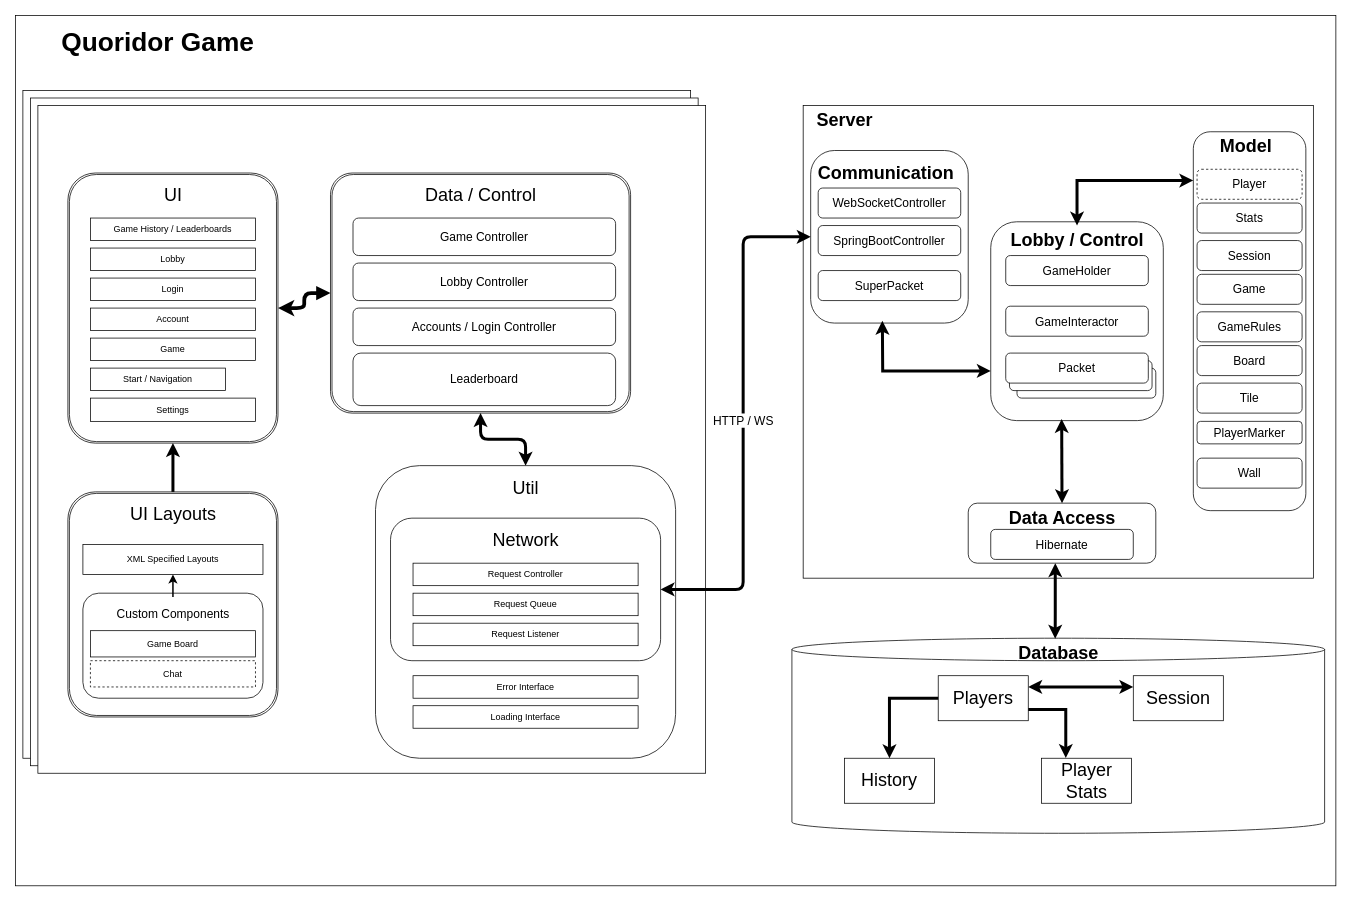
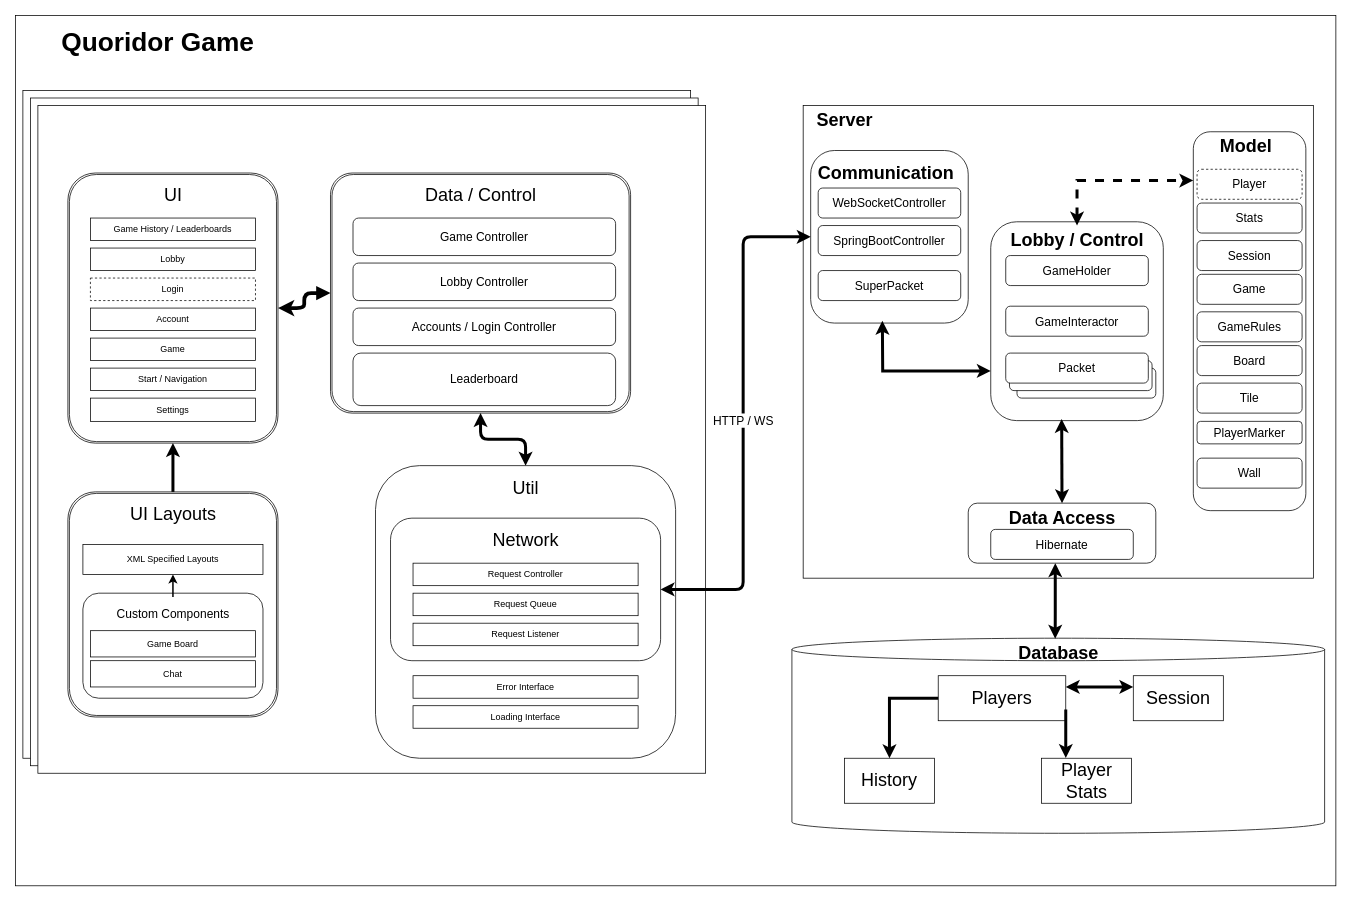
  <mxCell id="0" style=";html=1;" />
  <mxCell id="1" style=";html=1;" parent="0" />
  <mxCell id="2" value="" style="rounded=0;whiteSpace=wrap;html=1;" parent="1" vertex="1"><mxGeometry width="1760" height="1160" as="geometry" x="20" y="20" /></mxCell>
  <mxCell id="3" value="" style="whiteSpace=wrap;html=1;aspect=fixed;" vertex="1" parent="1"><mxGeometry x="30" y="120" width="890" height="890" as="geometry" /></mxCell>
  <mxCell id="4" value="" style="whiteSpace=wrap;html=1;aspect=fixed;" vertex="1" parent="1"><mxGeometry x="40" y="130" width="890" height="890" as="geometry" /></mxCell>
  <mxCell id="5" value="Quoridor Game" style="text;html=1;strokeColor=none;fillColor=none;align=center;verticalAlign=middle;whiteSpace=wrap;rounded=0;strokeWidth=4;fontSize=35;fontStyle=1" parent="1" vertex="1"><mxGeometry x="40" y="40" width="340" height="30" as="geometry" /></mxCell>
  <mxCell id="6" value="" style="rounded=0;whiteSpace=wrap;html=1;" parent="1" vertex="1"><mxGeometry x="1070" y="140" width="680" height="630" as="geometry" /></mxCell>
  <mxCell id="7" value="&lt;font style=&quot;font-size: 21px;&quot;&gt;&lt;br&gt;&lt;/font&gt;" style="shape=cylinder3;whiteSpace=wrap;html=1;boundedLbl=1;backgroundOutline=1;size=15;" parent="1" vertex="1"><mxGeometry x="1055" y="850" width="710" height="260" as="geometry" /></mxCell>
  <mxCell id="8" value="" style="whiteSpace=wrap;html=1;aspect=fixed;" parent="1" vertex="1"><mxGeometry x="50" y="140" width="890" height="890" as="geometry" /></mxCell>
  <mxCell id="9" value="" style="shape=ext;double=1;rounded=1;whiteSpace=wrap;html=1;arcSize=13;" parent="1" vertex="1"><mxGeometry x="90" y="230" width="280" height="360" as="geometry" /></mxCell>
  <mxCell id="10" value="&lt;span style=&quot;font-weight: normal;&quot;&gt;UI&lt;br&gt;&lt;/span&gt;" style="text;strokeColor=none;fillColor=none;html=1;fontSize=24;fontStyle=1;verticalAlign=middle;align=center;" parent="1" vertex="1"><mxGeometry x="180" y="240" width="100" height="40" as="geometry" /></mxCell>
  <mxCell id="11" value="Game History / Leaderboards" style="rounded=0;whiteSpace=wrap;html=1;" parent="1" vertex="1"><mxGeometry x="120" y="290" width="220" height="30" as="geometry" /></mxCell>
  <mxCell id="12" value="Lobby" style="rounded=0;whiteSpace=wrap;html=1;" parent="1" vertex="1"><mxGeometry x="120" y="330" width="220" height="30" as="geometry" /></mxCell>
- <mxCell id="13" value="Login" style="rounded=0;whiteSpace=wrap;html=1;" parent="1" vertex="1"><mxGeometry x="120" y="370" width="220" height="30" as="geometry" /></mxCell>
+ <mxCell id="13" value="Login" style="rounded=0;whiteSpace=wrap;html=1;dashed=1;" parent="1" vertex="1"><mxGeometry x="120" y="370" width="220" height="30" as="geometry" /></mxCell>
  <mxCell id="14" value="Account" style="rounded=0;whiteSpace=wrap;html=1;" parent="1" vertex="1"><mxGeometry x="120" y="410" width="220" height="30" as="geometry" /></mxCell>
  <mxCell id="15" value="Game" style="rounded=0;whiteSpace=wrap;html=1;" parent="1" vertex="1"><mxGeometry x="120" y="450" width="220" height="30" as="geometry" /></mxCell>
- <mxCell id="16" value="Start / Navigation" style="rounded=0;whiteSpace=wrap;html=1;" parent="1" vertex="1"><mxGeometry x="120" y="490" width="180" height="30" as="geometry" /></mxCell>
+ <mxCell id="16" value="Start / Navigation" style="rounded=0;whiteSpace=wrap;html=1;" parent="1" vertex="1"><mxGeometry x="120" y="490" width="220" height="30" as="geometry" /></mxCell>
  <mxCell id="17" value="Settings" style="rounded=0;whiteSpace=wrap;html=1;" parent="1" vertex="1"><mxGeometry x="120" y="530" width="220" height="31" as="geometry" /></mxCell>
  <mxCell id="18" style="edgeStyle=orthogonalEdgeStyle;rounded=1;orthogonalLoop=1;jettySize=auto;html=1;endArrow=classic;endFill=1;strokeWidth=5;startArrow=block;startFill=1;" parent="1" source="20" target="9" edge="1"><mxGeometry relative="1" as="geometry" /></mxCell>
  <mxCell id="19" style="edgeStyle=orthogonalEdgeStyle;orthogonalLoop=1;jettySize=auto;html=1;exitX=0.5;exitY=1;exitDx=0;exitDy=0;entryX=0.5;entryY=0;entryDx=0;entryDy=0;strokeWidth=4;rounded=1;startArrow=classic;startFill=1;" parent="1" source="20" target="26" edge="1"><mxGeometry relative="1" as="geometry" /></mxCell>
  <mxCell id="20" value="" style="shape=ext;double=1;rounded=1;whiteSpace=wrap;html=1;arcSize=9;" parent="1" vertex="1"><mxGeometry x="440" y="230" width="400" height="320" as="geometry" /></mxCell>
  <mxCell id="21" value="&lt;span style=&quot;font-weight: 400;&quot;&gt;Data / Control&lt;br&gt;&lt;/span&gt;" style="text;strokeColor=none;fillColor=none;html=1;fontSize=24;fontStyle=1;verticalAlign=middle;align=center;" parent="1" vertex="1"><mxGeometry x="530" y="240" width="220" height="40" as="geometry" /></mxCell>
  <mxCell id="22" value="&lt;font style=&quot;font-size: 16px;&quot;&gt;Game Controller&lt;/font&gt;" style="rounded=1;whiteSpace=wrap;html=1;" parent="1" vertex="1"><mxGeometry x="470" y="290" width="350" height="50" as="geometry" /></mxCell>
  <mxCell id="23" value="&lt;font style=&quot;font-size: 16px;&quot;&gt;Lobby Controller&lt;/font&gt;" style="rounded=1;whiteSpace=wrap;html=1;" parent="1" vertex="1"><mxGeometry x="470" y="350" width="350" height="50" as="geometry" /></mxCell>
  <mxCell id="24" value="&lt;font style=&quot;font-size: 16px;&quot;&gt;Accounts / Login Controller&lt;/font&gt;" style="rounded=1;whiteSpace=wrap;html=1;" parent="1" vertex="1"><mxGeometry x="470" y="410" width="350" height="50" as="geometry" /></mxCell>
  <mxCell id="25" value="&lt;font style=&quot;font-size: 16px;&quot;&gt;Leaderboard&lt;/font&gt;" style="rounded=1;whiteSpace=wrap;html=1;" parent="1" vertex="1"><mxGeometry x="470" y="470" width="350" height="70" as="geometry" /></mxCell>
  <mxCell id="26" value="" style="rounded=1;whiteSpace=wrap;html=1;" parent="1" vertex="1"><mxGeometry x="500" y="620" width="400" height="390" as="geometry" /></mxCell>
  <mxCell id="27" value="&lt;span style=&quot;font-weight: 400;&quot;&gt;Util&lt;br&gt;&lt;/span&gt;" style="text;strokeColor=none;fillColor=none;html=1;fontSize=24;fontStyle=1;verticalAlign=middle;align=center;" parent="1" vertex="1"><mxGeometry x="590" y="630" width="220" height="40" as="geometry" /></mxCell>
  <mxCell id="28" value="" style="rounded=1;whiteSpace=wrap;html=1;" parent="1" vertex="1"><mxGeometry x="520" y="690" width="360" height="190" as="geometry" /></mxCell>
  <mxCell id="29" value="&lt;span style=&quot;font-weight: 400;&quot;&gt;Network&lt;br&gt;&lt;/span&gt;" style="text;strokeColor=none;fillColor=none;html=1;fontSize=24;fontStyle=1;verticalAlign=middle;align=center;" parent="1" vertex="1"><mxGeometry x="590" y="700" width="220" height="40" as="geometry" /></mxCell>
  <mxCell id="30" value="Request Controller" style="rounded=0;whiteSpace=wrap;html=1;" parent="1" vertex="1"><mxGeometry x="550" y="750" width="300" height="30" as="geometry" /></mxCell>
  <mxCell id="31" value="Request Listener" style="rounded=0;whiteSpace=wrap;html=1;" parent="1" vertex="1"><mxGeometry x="550" y="830" width="300" height="30" as="geometry" /></mxCell>
  <mxCell id="32" value="Loading Interface" style="rounded=0;whiteSpace=wrap;html=1;" parent="1" vertex="1"><mxGeometry x="550" y="940" width="300" height="30" as="geometry" /></mxCell>
  <mxCell id="33" value="Error Interface" style="rounded=0;whiteSpace=wrap;html=1;" parent="1" vertex="1"><mxGeometry x="550" y="900" width="300" height="30" as="geometry" /></mxCell>
  <mxCell id="34" value="Request Queue" style="rounded=0;whiteSpace=wrap;html=1;" parent="1" vertex="1"><mxGeometry x="550" y="790" width="300" height="30" as="geometry" /></mxCell>
  <mxCell id="35" style="edgeStyle=orthogonalEdgeStyle;rounded=1;orthogonalLoop=1;jettySize=auto;html=1;entryX=0.5;entryY=1;entryDx=0;entryDy=0;strokeWidth=4;" parent="1" source="36" target="9" edge="1"><mxGeometry relative="1" as="geometry" /></mxCell>
  <mxCell id="36" value="" style="shape=ext;double=1;rounded=1;whiteSpace=wrap;html=1;arcSize=13;" parent="1" vertex="1"><mxGeometry x="90" y="655" width="280" height="300" as="geometry" /></mxCell>
  <mxCell id="37" value="&lt;span style=&quot;font-weight: normal;&quot;&gt;UI Layouts&lt;br&gt;&lt;/span&gt;" style="text;strokeColor=none;fillColor=none;html=1;fontSize=24;fontStyle=1;verticalAlign=middle;align=center;" parent="1" vertex="1"><mxGeometry x="180" y="665" width="100" height="40" as="geometry" /></mxCell>
  <mxCell id="38" value="XML Specified Layouts" style="rounded=0;whiteSpace=wrap;html=1;" parent="1" vertex="1"><mxGeometry x="110" y="725" width="240" height="40" as="geometry" /></mxCell>
  <mxCell id="39" value="" style="rounded=1;whiteSpace=wrap;html=1;" parent="1" vertex="1"><mxGeometry x="110" y="790" width="240" height="140" as="geometry" /></mxCell>
  <mxCell id="40" style="edgeStyle=orthogonalEdgeStyle;rounded=1;orthogonalLoop=1;jettySize=auto;html=1;exitX=0.5;exitY=0;exitDx=0;exitDy=0;entryX=0.5;entryY=1;entryDx=0;entryDy=0;strokeWidth=3;strokeColor=none;" parent="1" source="42" target="38" edge="1"><mxGeometry relative="1" as="geometry" /></mxCell>
  <mxCell id="41" style="edgeStyle=orthogonalEdgeStyle;rounded=0;orthogonalLoop=1;jettySize=auto;html=1;entryX=0.5;entryY=1;entryDx=0;entryDy=0;strokeWidth=2;" parent="1" source="42" target="38" edge="1"><mxGeometry relative="1" as="geometry" /></mxCell>
  <mxCell id="42" value="&lt;span style=&quot;font-weight: 400; font-size: 16px;&quot;&gt;Custom Components&lt;br&gt;&lt;/span&gt;" style="text;strokeColor=none;fillColor=none;html=1;fontSize=24;fontStyle=1;verticalAlign=middle;align=center;" parent="1" vertex="1"><mxGeometry x="120" y="795" width="220" height="40" as="geometry" /></mxCell>
  <mxCell id="43" value="Game Board" style="rounded=0;whiteSpace=wrap;html=1;" parent="1" vertex="1"><mxGeometry x="120" y="840" width="220" height="35" as="geometry" /></mxCell>
- <mxCell id="44" value="Chat" style="rounded=0;whiteSpace=wrap;html=1;dashed=1;" parent="1" vertex="1"><mxGeometry x="120" y="880" width="220" height="35" as="geometry" /></mxCell>
+ <mxCell id="44" value="Chat" style="rounded=0;whiteSpace=wrap;html=1;" parent="1" vertex="1"><mxGeometry x="120" y="880" width="220" height="35" as="geometry" /></mxCell>
  <mxCell id="45" value="Database" style="text;strokeColor=none;fillColor=none;html=1;fontSize=24;fontStyle=1;verticalAlign=middle;align=center;" parent="1" vertex="1"><mxGeometry x="1360" y="850" width="100" height="40" as="geometry" /></mxCell>
- <mxCell id="46" value="&lt;font style=&quot;font-size: 24px;&quot;&gt;Players&lt;/font&gt;" style="rounded=0;whiteSpace=wrap;html=1;" parent="1" vertex="1"><mxGeometry x="1250" y="900" width="120" height="60" as="geometry" /></mxCell>
+ <mxCell id="46" value="&lt;font style=&quot;font-size: 24px;&quot;&gt;Players&lt;/font&gt;" style="rounded=0;whiteSpace=wrap;html=1;" parent="1" vertex="1"><mxGeometry x="1250" y="900" width="170" height="60" as="geometry" /></mxCell>
  <mxCell id="47" value="&lt;font style=&quot;font-size: 24px;&quot;&gt;History&lt;/font&gt;" style="rounded=0;whiteSpace=wrap;html=1;" parent="1" vertex="1"><mxGeometry x="1125" y="1010" width="120" height="60" as="geometry" /></mxCell>
  <mxCell id="48" value="&lt;font style=&quot;font-size: 24px;&quot;&gt;Player Stats&lt;/font&gt;" style="rounded=0;whiteSpace=wrap;html=1;" parent="1" vertex="1"><mxGeometry x="1387.5" y="1010" width="120" height="60" as="geometry" /></mxCell>
  <mxCell id="49" value="&lt;font style=&quot;font-size: 24px;&quot;&gt;Session&lt;/font&gt;" style="rounded=0;whiteSpace=wrap;html=1;" parent="1" vertex="1"><mxGeometry x="1510" y="900" width="120" height="60" as="geometry" /></mxCell>
  <mxCell id="50" value="Server" style="text;strokeColor=none;fillColor=none;html=1;fontSize=24;fontStyle=1;verticalAlign=middle;align=center;" vertex="1" parent="1"><mxGeometry x="1070" y="140" width="110" height="40" as="geometry" /></mxCell>
  <mxCell id="51" value="" style="rounded=1;whiteSpace=wrap;html=1;" vertex="1" parent="1"><mxGeometry x="1080" y="200" width="210" height="230" as="geometry" /></mxCell>
  <mxCell id="52" value="Communication" style="text;strokeColor=none;fillColor=none;html=1;fontSize=24;fontStyle=1;verticalAlign=middle;align=center;" vertex="1" parent="1"><mxGeometry x="1070" y="210" width="220" height="40" as="geometry" /></mxCell>
  <mxCell id="53" value="&lt;font style=&quot;font-size: 16px;&quot;&gt;WebSocketController&lt;/font&gt;" style="rounded=1;whiteSpace=wrap;html=1;" vertex="1" parent="1"><mxGeometry x="1090" y="250" width="190" height="40" as="geometry" /></mxCell>
  <mxCell id="54" value="&lt;font style=&quot;font-size: 16px;&quot;&gt;SpringBootController&lt;/font&gt;" style="rounded=1;whiteSpace=wrap;html=1;" vertex="1" parent="1"><mxGeometry x="1090" y="300" width="190" height="40" as="geometry" /></mxCell>
  <mxCell id="55" value="HTTP / WS" style="edgeStyle=orthogonalEdgeStyle;rounded=1;orthogonalLoop=1;jettySize=auto;html=1;exitX=1;exitY=0.5;exitDx=0;exitDy=0;strokeWidth=4;startArrow=classic;startFill=1;entryX=0;entryY=0.5;entryDx=0;entryDy=0;fontSize=16;" parent="1" source="28" target="51" edge="1"><mxGeometry relative="1" as="geometry"><Array as="points"><mxPoint x="990" y="785" /><mxPoint x="990" y="315" /></Array></mxGeometry></mxCell>
  <mxCell id="56" value="" style="rounded=1;whiteSpace=wrap;html=1;" vertex="1" parent="1"><mxGeometry x="1290" y="670" width="250" height="80" as="geometry" /></mxCell>
  <mxCell id="57" value="Data Access" style="text;strokeColor=none;fillColor=none;html=1;fontSize=24;fontStyle=1;verticalAlign=middle;align=center;" vertex="1" parent="1"><mxGeometry x="1305" y="670" width="220" height="40" as="geometry" /></mxCell>
  <mxCell id="58" value="&lt;font style=&quot;font-size: 16px;&quot;&gt;Hibernate&lt;/font&gt;" style="rounded=1;whiteSpace=wrap;html=1;" vertex="1" parent="1"><mxGeometry x="1320" y="705" width="190" height="40" as="geometry" /></mxCell>
  <mxCell id="59" value="&lt;font style=&quot;font-size: 16px;&quot;&gt;SuperPacket&lt;/font&gt;" style="rounded=1;whiteSpace=wrap;html=1;fontSize=16;" vertex="1" parent="1"><mxGeometry x="1090" y="360" width="190" height="40" as="geometry" /></mxCell>
  <mxCell id="60" value="" style="rounded=1;whiteSpace=wrap;html=1;" vertex="1" parent="1"><mxGeometry x="1320" y="295" width="230" height="265" as="geometry" /></mxCell>
  <mxCell id="61" value="Lobby / Control" style="text;strokeColor=none;fillColor=none;html=1;fontSize=24;fontStyle=1;verticalAlign=middle;align=center;" vertex="1" parent="1"><mxGeometry x="1325" y="300" width="220" height="40" as="geometry" /></mxCell>
  <mxCell id="62" value="GameHolder" style="rounded=1;whiteSpace=wrap;html=1;fontSize=16;" vertex="1" parent="1"><mxGeometry x="1340" y="340" width="190" height="40" as="geometry" /></mxCell>
  <mxCell id="63" value="GameInteractor" style="rounded=1;whiteSpace=wrap;html=1;fontSize=16;" vertex="1" parent="1"><mxGeometry x="1340" y="407.5" width="190" height="40" as="geometry" /></mxCell>
  <mxCell id="64" value="Packet" style="rounded=1;whiteSpace=wrap;html=1;fontSize=16;" vertex="1" parent="1"><mxGeometry x="1355" y="490" width="185" height="40" as="geometry" /></mxCell>
  <mxCell id="65" value="Packet" style="rounded=1;whiteSpace=wrap;html=1;fontSize=16;" vertex="1" parent="1"><mxGeometry x="1345" y="480" width="190" height="40" as="geometry" /></mxCell>
  <mxCell id="66" value="Packet" style="rounded=1;whiteSpace=wrap;html=1;fontSize=16;" vertex="1" parent="1"><mxGeometry x="1340" y="470" width="190" height="40" as="geometry" /></mxCell>
  <mxCell id="67" value="" style="rounded=1;whiteSpace=wrap;html=1;" vertex="1" parent="1"><mxGeometry x="1590" y="175" width="150" height="505" as="geometry" /></mxCell>
  <mxCell id="68" value="Model" style="text;strokeColor=none;fillColor=none;html=1;fontSize=24;fontStyle=1;verticalAlign=middle;align=center;" vertex="1" parent="1"><mxGeometry x="1550" y="175" width="220" height="40" as="geometry" /></mxCell>
  <mxCell id="69" value="Game" style="rounded=1;whiteSpace=wrap;html=1;fontSize=16;" vertex="1" parent="1"><mxGeometry x="1595" y="365" width="140" height="40" as="geometry" /></mxCell>
  <mxCell id="70" value="GameRules" style="rounded=1;whiteSpace=wrap;html=1;fontSize=16;" vertex="1" parent="1"><mxGeometry x="1595" y="415" width="140" height="40" as="geometry" /></mxCell>
  <mxCell id="71" value="Board" style="rounded=1;whiteSpace=wrap;html=1;fontSize=16;" vertex="1" parent="1"><mxGeometry x="1595" y="460" width="140" height="40" as="geometry" /></mxCell>
  <mxCell id="72" value="Player" style="rounded=1;whiteSpace=wrap;html=1;fontSize=16;dashed=1;" vertex="1" parent="1"><mxGeometry x="1595" y="225" width="140" height="40" as="geometry" /></mxCell>
  <mxCell id="73" value="Stats" style="rounded=1;whiteSpace=wrap;html=1;fontSize=16;" vertex="1" parent="1"><mxGeometry x="1595" y="270" width="140" height="40" as="geometry" /></mxCell>
  <mxCell id="74" value="Session" style="rounded=1;whiteSpace=wrap;html=1;fontSize=16;" vertex="1" parent="1"><mxGeometry x="1595" y="320" width="140" height="40" as="geometry" /></mxCell>
  <mxCell id="75" value="Tile" style="rounded=1;whiteSpace=wrap;html=1;fontSize=16;" vertex="1" parent="1"><mxGeometry x="1595" y="510" width="140" height="40" as="geometry" /></mxCell>
  <mxCell id="76" value="PlayerMarker" style="rounded=1;whiteSpace=wrap;html=1;fontSize=16;" vertex="1" parent="1"><mxGeometry x="1595" y="561" width="140" height="30" as="geometry" /></mxCell>
  <mxCell id="77" value="Wall" style="rounded=1;whiteSpace=wrap;html=1;fontSize=16;" vertex="1" parent="1"><mxGeometry x="1595" y="610" width="140" height="40" as="geometry" /></mxCell>
  <mxCell id="78" value="" style="endArrow=classic;startArrow=classic;html=1;rounded=0;entryX=0;entryY=0.75;entryDx=0;entryDy=0;exitX=0.455;exitY=0.987;exitDx=0;exitDy=0;exitPerimeter=0;strokeWidth=4;" edge="1" parent="1" source="51" target="60"><mxGeometry width="50" height="50" relative="1" as="geometry"><mxPoint x="1190" y="490" as="sourcePoint" /><mxPoint x="1240" y="440" as="targetPoint" /><Array as="points"><mxPoint x="1176" y="494" /></Array></mxGeometry></mxCell>
  <mxCell id="79" value="" style="endArrow=classic;startArrow=classic;html=1;rounded=0;entryX=0.5;entryY=0;entryDx=0;entryDy=0;exitX=0.411;exitY=0.992;exitDx=0;exitDy=0;strokeWidth=4;exitPerimeter=0;" edge="1" parent="1" source="60" target="57"><mxGeometry width="50" height="50" relative="1" as="geometry"><mxPoint x="1186" y="437" as="sourcePoint" /><mxPoint x="1330" y="504" as="targetPoint" /><Array as="points" /></mxGeometry></mxCell>
- <mxCell id="80" value="" style="endArrow=classic;startArrow=classic;html=1;rounded=0;entryX=-0.036;entryY=0.375;entryDx=0;entryDy=0;exitX=0.5;exitY=0;exitDx=0;exitDy=0;strokeWidth=4;entryPerimeter=0;" edge="1" parent="1" source="61" target="72"><mxGeometry width="50" height="50" relative="1" as="geometry"><mxPoint x="1196" y="447" as="sourcePoint" /><mxPoint x="1340" y="514" as="targetPoint" /><Array as="points"><mxPoint x="1435" y="240" /></Array></mxGeometry></mxCell>
+ <mxCell id="80" value="" style="endArrow=classic;startArrow=classic;html=1;rounded=0;entryX=-0.036;entryY=0.375;entryDx=0;entryDy=0;exitX=0.5;exitY=0;exitDx=0;exitDy=0;strokeWidth=4;entryPerimeter=0;dashed=1;" edge="1" parent="1" source="61" target="72"><mxGeometry width="50" height="50" relative="1" as="geometry"><mxPoint x="1196" y="447" as="sourcePoint" /><mxPoint x="1340" y="514" as="targetPoint" /><Array as="points"><mxPoint x="1435" y="240" /></Array></mxGeometry></mxCell>
  <mxCell id="81" value="" style="endArrow=classic;startArrow=classic;html=1;rounded=0;entryX=0.459;entryY=0.015;entryDx=0;entryDy=0;exitX=0.455;exitY=0.987;exitDx=0;exitDy=0;exitPerimeter=0;strokeWidth=4;entryPerimeter=0;" edge="1" parent="1" target="45"><mxGeometry width="50" height="50" relative="1" as="geometry"><mxPoint x="1406" y="750" as="sourcePoint" /><mxPoint x="1550" y="817" as="targetPoint" /><Array as="points"><mxPoint x="1406" y="817" /></Array></mxGeometry></mxCell>
  <mxCell id="82" value="" style="endArrow=classic;startArrow=classic;html=1;rounded=0;exitX=0;exitY=0.25;exitDx=0;exitDy=0;entryX=1;entryY=0.25;entryDx=0;entryDy=0;strokeWidth=4;" edge="1" parent="1" source="49" target="46"><mxGeometry width="50" height="50" relative="1" as="geometry"><mxPoint x="1418" y="987.5" as="sourcePoint" /><mxPoint x="1370" y="922.5" as="targetPoint" /><Array as="points" /></mxGeometry></mxCell>
  <mxCell id="83" value="" style="endArrow=classic;html=1;rounded=0;entryX=0.5;entryY=0;entryDx=0;entryDy=0;exitX=0;exitY=0.5;exitDx=0;exitDy=0;strokeWidth=4;" edge="1" parent="1" source="46" target="47"><mxGeometry width="50" height="50" relative="1" as="geometry"><mxPoint x="1180" y="1130" as="sourcePoint" /><mxPoint x="1230" y="1080" as="targetPoint" /><Array as="points"><mxPoint x="1185" y="930" /></Array></mxGeometry></mxCell>
  <mxCell id="84" value="" style="endArrow=classic;html=1;rounded=0;entryX=0.271;entryY=-0.006;entryDx=0;entryDy=0;exitX=1;exitY=0.75;exitDx=0;exitDy=0;strokeWidth=4;entryPerimeter=0;" edge="1" parent="1" source="46" target="48"><mxGeometry width="50" height="50" relative="1" as="geometry"><mxPoint x="1385" y="990" as="sourcePoint" /><mxPoint x="1320" y="1070" as="targetPoint" /><Array as="points"><mxPoint x="1420" y="945" /></Array></mxGeometry></mxCell>
